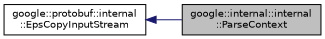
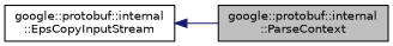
  digraph {
    rankdir=LR
    node [color=black fontname=Helvetica fontsize=10 shape=record style=filled]
-   n1 [fillcolor=grey75 fontcolor=black height=0.2 label="google::internal::internal\l::ParseContext" width=0.4]
+   n1 [fillcolor=grey75 fontcolor=black height=0.2 label="google::protobuf::internal\l::ParseContext" width=0.4]
    n2 [fillcolor=white height=0.2 label="google::protobuf::internal\l::EpsCopyInputStream" width=0.4]
    n2 -> n1 [color=midnightblue dir=back fontname=Helvetica fontsize=10 labelfontname=Helvetica labelfontsize=10 style=solid]
  }
